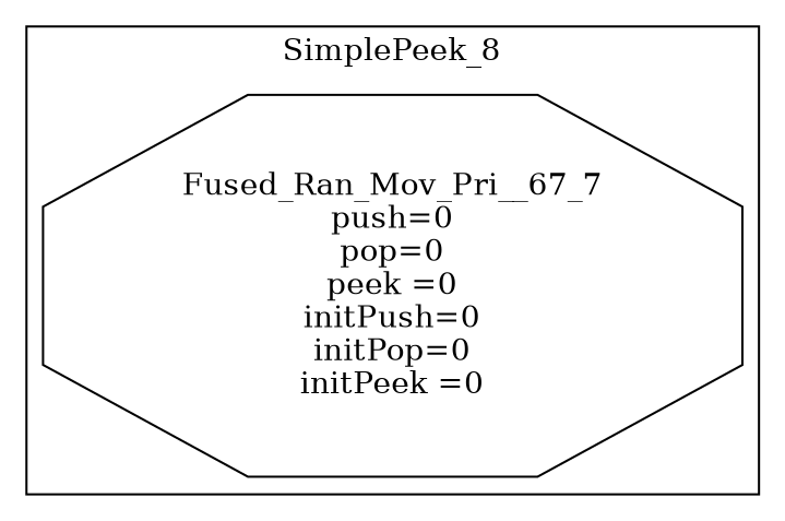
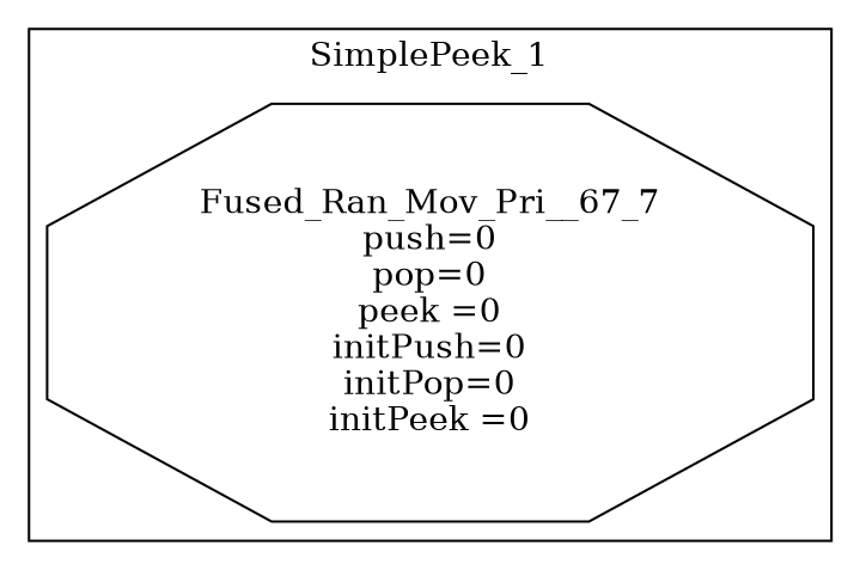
  digraph {
    n1 [label="Fused_Ran_Mov_Pri__67_7\npush=0\npop=0\npeek =0\ninitPush=0\ninitPop=0\ninitPeek =0" style=filled fillcolor=white shape=octagon]
    subgraph cluster_1 {
-     label=SimplePeek_8
+     label=SimplePeek_1
      n1
    }
  }
